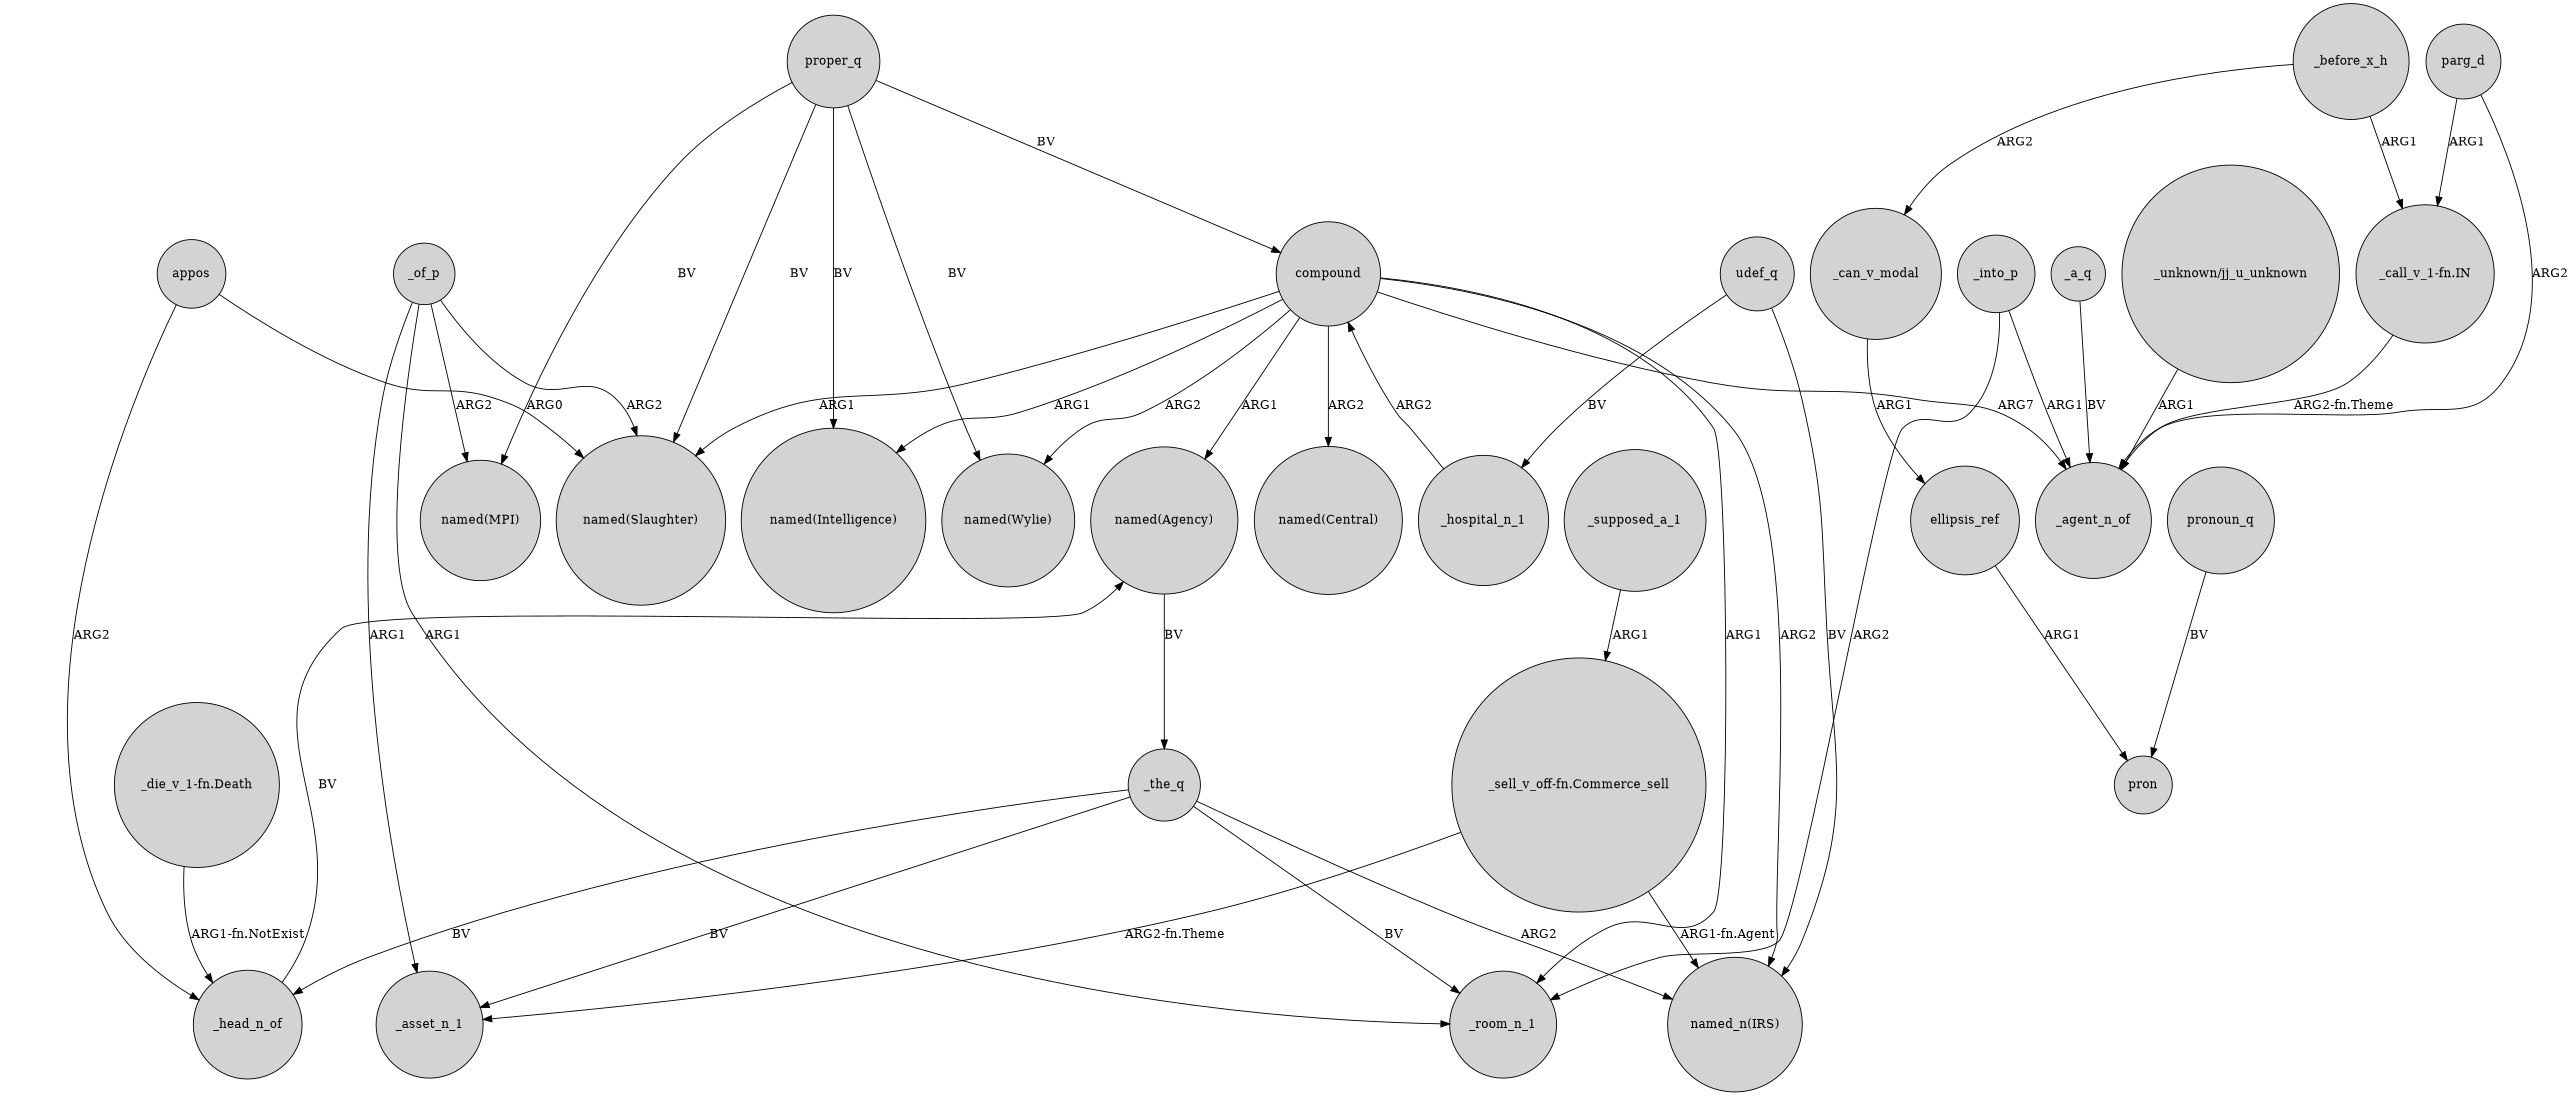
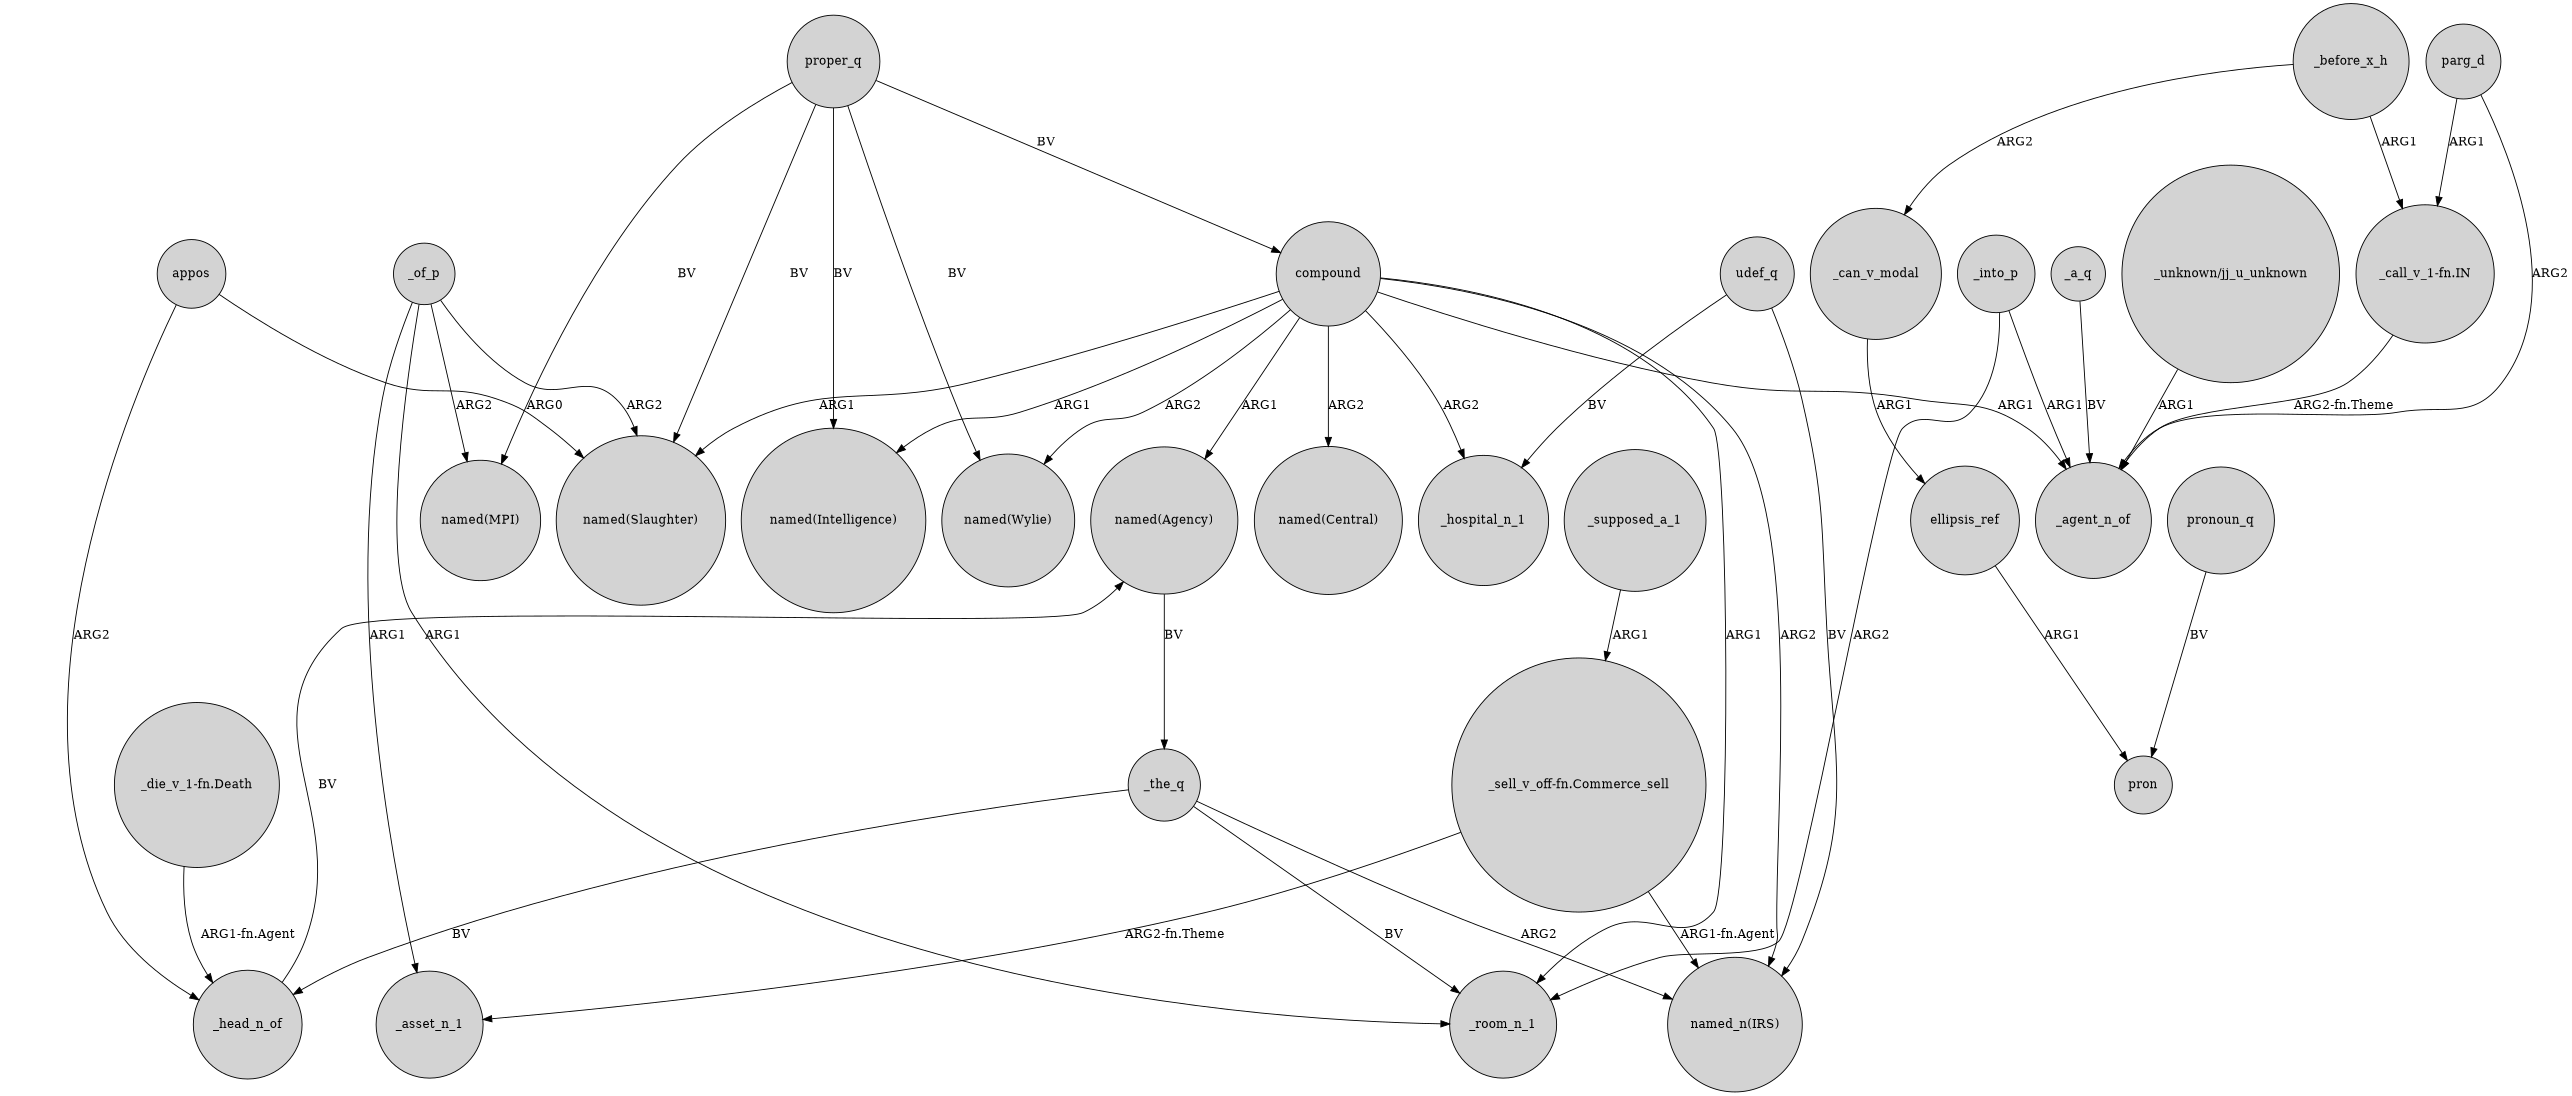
  digraph {
    node [shape=circle style=filled]
    _into_p
    _agent_n_of
    _room_n_1
    _head_n_of
    "named(Agency)"
    _the_q
    appos
    "named(Slaughter)"
    compound
    "named(Central)"
    "named(Intelligence)"
    "named(Wylie)"
    "named_n(IRS)"
    _hospital_n_1
    "_sell_v_off-fn.Commerce_sell"
    _asset_n_1
    _before_x_h
    "_call_v_1-fn.IN"
    _can_v_modal
    ellipsis_ref
    _supposed_a_1
    pron
    proper_q
    "named(MPI)"
    _of_p
    parg_d
    pronoun_q
    "_die_v_1-fn.Death"
    _a_q
    udef_q
    n31 [label="_unknown/jj_u_unknown"]
    _into_p -> _agent_n_of [label=ARG1]
    _into_p -> _room_n_1 [label=ARG2]
    _head_n_of -> "named(Agency)" [label=BV]
    "named(Agency)" -> _the_q [label=BV]
    _the_q -> _room_n_1 [label=BV]
    _the_q -> _head_n_of [label=BV]
    _the_q -> "named_n(IRS)" [label=ARG2]
-   _the_q -> _asset_n_1 [label=BV]
    appos -> _head_n_of [label=ARG2]
    appos -> "named(Slaughter)" [label=ARG0]
-   compound -> _agent_n_of [label=ARG7]
+   compound -> _agent_n_of [label=ARG1]
    compound -> _room_n_1 [label=ARG1]
    compound -> "named(Agency)" [label=ARG1]
    compound -> "named(Slaughter)" [label=ARG1]
    compound -> "named(Central)" [label=ARG2]
    compound -> "named(Intelligence)" [label=ARG1]
    compound -> "named(Wylie)" [label=ARG2]
    compound -> "named_n(IRS)" [label=ARG2]
-   _hospital_n_1 -> compound [label=ARG2]
+   compound -> _hospital_n_1 [label=ARG2]
    "_sell_v_off-fn.Commerce_sell" -> "named_n(IRS)" [label="ARG1-fn.Agent"]
    "_sell_v_off-fn.Commerce_sell" -> _asset_n_1 [label="ARG2-fn.Theme"]
    _before_x_h -> "_call_v_1-fn.IN" [label=ARG1]
    _before_x_h -> _can_v_modal [label=ARG2]
    "_call_v_1-fn.IN" -> _agent_n_of [label="ARG2-fn.Theme"]
    _can_v_modal -> ellipsis_ref [label=ARG1]
    ellipsis_ref -> pron [label=ARG1]
    _supposed_a_1 -> "_sell_v_off-fn.Commerce_sell" [label=ARG1]
    proper_q -> "named(Slaughter)" [label=BV]
    proper_q -> compound [label=BV]
    proper_q -> "named(Intelligence)" [label=BV]
    proper_q -> "named(Wylie)" [label=BV]
    proper_q -> "named(MPI)" [label=BV]
    _of_p -> _room_n_1 [label=ARG1]
    _of_p -> "named(Slaughter)" [label=ARG2]
    _of_p -> _asset_n_1 [label=ARG1]
    _of_p -> "named(MPI)" [label=ARG2]
    parg_d -> _agent_n_of [label=ARG2]
    parg_d -> "_call_v_1-fn.IN" [label=ARG1]
    pronoun_q -> pron [label=BV]
-   "_die_v_1-fn.Death" -> _head_n_of [label="ARG1-fn.NotExist"]
+   "_die_v_1-fn.Death" -> _head_n_of [label="ARG1-fn.Agent"]
    _a_q -> _agent_n_of [label=BV]
    udef_q -> "named_n(IRS)" [label=BV]
    udef_q -> _hospital_n_1 [label=BV]
    n31 -> _agent_n_of [label=ARG1]
  }
